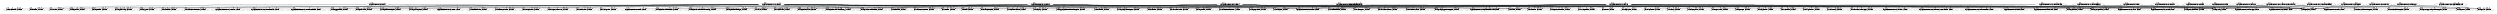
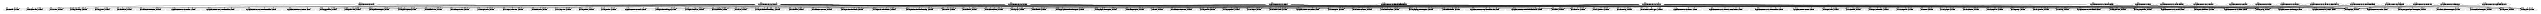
  digraph {
    "org.apache.commons.csv.CSVFormat"
    "java.io.BufferedWriter (java.base)"
    "java.io.File (java.base)"
    "java.io.FileOutputStream (java.base)"
    "java.io.IOException (java.base)"
    "java.io.OutputStream (java.base)"
    "java.io.OutputStreamWriter (java.base)"
    "java.io.PrintStream (java.base)"
    "java.io.Reader (java.base)"
    "java.io.Serializable (java.base)"
    "java.io.StringWriter (java.base)"
    "java.io.Writer (java.base)"
    "java.lang.Appendable (java.base)"
    "java.lang.Boolean (java.base)"
    "java.lang.CharSequence (java.base)"
    "java.lang.Character (java.base)"
    "java.lang.Deprecated (java.base)"
    "java.lang.IllegalArgumentException (java.base)"
    "java.lang.IllegalStateException (java.base)"
    "java.lang.Number (java.base)"
    "java.lang.Object (java.base)"
    "java.lang.SafeVarargs (java.base)"
    "java.lang.String (java.base)"
    "java.lang.StringBuilder (java.base)"
    "java.lang.System (java.base)"
    "java.lang.Throwable (java.base)"
    "java.lang.invoke.CallSite (java.base)"
    "java.lang.invoke.LambdaMetafactory (java.base)"
    "java.lang.invoke.MethodHandle (java.base)"
    "java.lang.invoke.MethodHandles (java.base)"
    "java.lang.invoke.MethodHandles$Lookup (java.base)"
    "java.lang.invoke.MethodType (java.base)"
    "java.nio.charset.Charset (java.base)"
    "java.nio.file.Files (java.base)"
    "java.nio.file.OpenOption (java.base)"
    "java.nio.file.Path (java.base)"
    "java.util.Arrays (java.base)"
    "java.util.HashSet (java.base)"
    "java.util.Objects (java.base)"
    "java.util.Set (java.base)"
    "java.util.function.IntFunction (java.base)"
    "org.apache.commons.csv.CSVFormat$1 (classes)"
    "org.apache.commons.csv.CSVFormat$Builder (classes)"
    "org.apache.commons.csv.CSVFormat$Predefined (classes)"
    "org.apache.commons.csv.CSVParser (classes)"
    "org.apache.commons.csv.CSVPrinter (classes)"
    "org.apache.commons.csv.Constants (classes)"
    "org.apache.commons.csv.DuplicateHeaderMode (classes)"
+   "org.apache.commons.csv.ExtendedBufferedReader (classes)"
    "org.apache.commons.csv.IOUtils (classes)"
    "org.apache.commons.csv.QuoteMode (classes)"
    "java.lang.NoSuchFieldError (java.base)"
    "org.apache.commons.csv.CSVFormat$1"
    "org.apache.commons.csv.CSVFormat (classes)"
    "org.apache.commons.csv.CSVFormat$Builder"
    "org.apache.commons.csv.CSVFormat$Predefined"
    "java.lang.Class (java.base)"
    "java.lang.Enum (java.base)"
    "org.apache.commons.csv.CSVParser"
    "java.io.Closeable (java.base)"
    "java.io.InputStream (java.base)"
    "java.io.InputStreamReader (java.base)"
    "java.io.StringReader (java.base)"
    "java.lang.Integer (java.base)"
    "java.lang.Iterable (java.base)"
    "java.net.URL (java.base)"
    "java.util.ArrayList (java.base)"
    "java.util.Collections (java.base)"
    "java.util.Comparator (java.base)"
    "java.util.Iterator (java.base)"
    "java.util.List (java.base)"
    "java.util.Map (java.base)"
    "java.util.Spliterator (java.base)"
    "java.util.Spliterators (java.base)"
    "java.util.TreeMap (java.base)"
    "java.util.stream.Collector (java.base)"
    "java.util.stream.Collectors (java.base)"
    "java.util.stream.Stream (java.base)"
    "java.util.stream.StreamSupport (java.base)"
    "org.apache.commons.csv.CSVParser$1 (classes)"
    "org.apache.commons.csv.CSVParser$CSVRecordIterator (classes)"
    "org.apache.commons.csv.CSVParser$Headers (classes)"
    "org.apache.commons.csv.CSVRecord (classes)"
    "org.apache.commons.csv.Lexer (classes)"
    "org.apache.commons.csv.Token (classes)"
    "org.apache.commons.csv.Token$Type (classes)"
    "org.apache.commons.csv.CSVParser$1"
    "org.apache.commons.csv.CSVParser$CSVRecordIterator"
    "java.io.UncheckedIOException (java.base)"
    "java.lang.UnsupportedOperationException (java.base)"
    "java.util.NoSuchElementException (java.base)"
    "org.apache.commons.csv.CSVParser$Headers"
    "org.apache.commons.csv.CSVPrinter"
    "java.io.Flushable (java.base)"
    "java.lang.RuntimeException (java.base)"
    "java.util.function.Consumer (java.base)"
    "org.apache.commons.csv.CSVRecord"
    "java.lang.ArrayIndexOutOfBoundsException (java.base)"
    "java.util.function.BiConsumer (java.base)"
    "org.apache.commons.csv.Constants"
    "org.apache.commons.csv.DuplicateHeaderMode"
    "org.apache.commons.csv.ExtendedBufferedReader"
    "java.io.BufferedReader (java.base)"
    "org.apache.commons.csv.IOUtils"
    "java.nio.Buffer (java.base)"
    "java.nio.CharBuffer (java.base)"
    "org.apache.commons.csv.Lexer"
    "org.apache.commons.csv.QuoteMode"
    "org.apache.commons.csv.Token"
    "org.apache.commons.csv.Token$Type"
    "org.apache.commons.csv.package-info"
    "org.apache.commons.csv.CSVFormat" -> "java.io.BufferedWriter (java.base)"
    "org.apache.commons.csv.CSVFormat" -> "java.io.File (java.base)"
    "org.apache.commons.csv.CSVFormat" -> "java.io.FileOutputStream (java.base)"
    "org.apache.commons.csv.CSVFormat" -> "java.io.IOException (java.base)"
    "org.apache.commons.csv.CSVFormat" -> "java.io.OutputStream (java.base)"
    "org.apache.commons.csv.CSVFormat" -> "java.io.OutputStreamWriter (java.base)"
    "org.apache.commons.csv.CSVFormat" -> "java.io.PrintStream (java.base)"
    "org.apache.commons.csv.CSVFormat" -> "java.io.Reader (java.base)"
    "org.apache.commons.csv.CSVFormat" -> "java.io.Serializable (java.base)"
    "org.apache.commons.csv.CSVFormat" -> "java.io.StringWriter (java.base)"
    "org.apache.commons.csv.CSVFormat" -> "java.io.Writer (java.base)"
    "org.apache.commons.csv.CSVFormat" -> "java.lang.Appendable (java.base)"
    "org.apache.commons.csv.CSVFormat" -> "java.lang.Boolean (java.base)"
    "org.apache.commons.csv.CSVFormat" -> "java.lang.CharSequence (java.base)"
    "org.apache.commons.csv.CSVFormat" -> "java.lang.Character (java.base)"
    "org.apache.commons.csv.CSVFormat" -> "java.lang.Deprecated (java.base)"
    "org.apache.commons.csv.CSVFormat" -> "java.lang.IllegalArgumentException (java.base)"
    "org.apache.commons.csv.CSVFormat" -> "java.lang.IllegalStateException (java.base)"
    "org.apache.commons.csv.CSVFormat" -> "java.lang.Number (java.base)"
    "org.apache.commons.csv.CSVFormat" -> "java.lang.Object (java.base)"
    "org.apache.commons.csv.CSVFormat" -> "java.lang.SafeVarargs (java.base)"
    "org.apache.commons.csv.CSVFormat" -> "java.lang.String (java.base)"
    "org.apache.commons.csv.CSVFormat" -> "java.lang.StringBuilder (java.base)"
    "org.apache.commons.csv.CSVFormat" -> "java.lang.System (java.base)"
    "org.apache.commons.csv.CSVFormat" -> "java.lang.Throwable (java.base)"
    "org.apache.commons.csv.CSVFormat" -> "java.lang.invoke.CallSite (java.base)"
    "org.apache.commons.csv.CSVFormat" -> "java.lang.invoke.LambdaMetafactory (java.base)"
    "org.apache.commons.csv.CSVFormat" -> "java.lang.invoke.MethodHandle (java.base)"
    "org.apache.commons.csv.CSVFormat" -> "java.lang.invoke.MethodHandles (java.base)"
    "org.apache.commons.csv.CSVFormat" -> "java.lang.invoke.MethodHandles$Lookup (java.base)"
    "org.apache.commons.csv.CSVFormat" -> "java.lang.invoke.MethodType (java.base)"
    "org.apache.commons.csv.CSVFormat" -> "java.nio.charset.Charset (java.base)"
    "org.apache.commons.csv.CSVFormat" -> "java.nio.file.Files (java.base)"
    "org.apache.commons.csv.CSVFormat" -> "java.nio.file.OpenOption (java.base)"
    "org.apache.commons.csv.CSVFormat" -> "java.nio.file.Path (java.base)"
    "org.apache.commons.csv.CSVFormat" -> "java.util.Arrays (java.base)"
    "org.apache.commons.csv.CSVFormat" -> "java.util.HashSet (java.base)"
    "org.apache.commons.csv.CSVFormat" -> "java.util.Objects (java.base)"
    "org.apache.commons.csv.CSVFormat" -> "java.util.Set (java.base)"
    "org.apache.commons.csv.CSVFormat" -> "java.util.function.IntFunction (java.base)"
    "org.apache.commons.csv.CSVFormat" -> "org.apache.commons.csv.CSVFormat$1 (classes)"
    "org.apache.commons.csv.CSVFormat" -> "org.apache.commons.csv.CSVFormat$Builder (classes)"
    "org.apache.commons.csv.CSVFormat" -> "org.apache.commons.csv.CSVFormat$Predefined (classes)"
    "org.apache.commons.csv.CSVFormat" -> "org.apache.commons.csv.CSVParser (classes)"
    "org.apache.commons.csv.CSVFormat" -> "org.apache.commons.csv.CSVPrinter (classes)"
    "org.apache.commons.csv.CSVFormat" -> "org.apache.commons.csv.Constants (classes)"
    "org.apache.commons.csv.CSVFormat" -> "org.apache.commons.csv.DuplicateHeaderMode (classes)"
+   "org.apache.commons.csv.CSVFormat" -> "org.apache.commons.csv.ExtendedBufferedReader (classes)"
    "org.apache.commons.csv.CSVFormat" -> "org.apache.commons.csv.IOUtils (classes)"
    "org.apache.commons.csv.CSVFormat" -> "org.apache.commons.csv.QuoteMode (classes)"
    "org.apache.commons.csv.CSVFormat" -> "java.lang.NoSuchFieldError (java.base)"
    "org.apache.commons.csv.CSVFormat$1" -> "java.lang.Object (java.base)"
    "org.apache.commons.csv.CSVFormat$1" -> "org.apache.commons.csv.QuoteMode (classes)"
    "org.apache.commons.csv.CSVFormat$1" -> "java.lang.NoSuchFieldError (java.base)"
    "org.apache.commons.csv.CSVFormat$1" -> "org.apache.commons.csv.CSVFormat (classes)"
    "org.apache.commons.csv.CSVFormat$Builder" -> "java.lang.Character (java.base)"
    "org.apache.commons.csv.CSVFormat$Builder" -> "java.lang.Deprecated (java.base)"
    "org.apache.commons.csv.CSVFormat$Builder" -> "java.lang.IllegalArgumentException (java.base)"
    "org.apache.commons.csv.CSVFormat$Builder" -> "java.lang.Object (java.base)"
    "org.apache.commons.csv.CSVFormat$Builder" -> "java.lang.String (java.base)"
    "org.apache.commons.csv.CSVFormat$Builder" -> "java.lang.StringBuilder (java.base)"
    "org.apache.commons.csv.CSVFormat$Builder" -> "java.util.Objects (java.base)"
    "org.apache.commons.csv.CSVFormat$Builder" -> "org.apache.commons.csv.DuplicateHeaderMode (classes)"
    "org.apache.commons.csv.CSVFormat$Builder" -> "org.apache.commons.csv.QuoteMode (classes)"
    "org.apache.commons.csv.CSVFormat$Builder" -> "org.apache.commons.csv.CSVFormat (classes)"
    "org.apache.commons.csv.CSVFormat$Predefined" -> "java.lang.Object (java.base)"
    "org.apache.commons.csv.CSVFormat$Predefined" -> "java.lang.String (java.base)"
    "org.apache.commons.csv.CSVFormat$Predefined" -> "org.apache.commons.csv.CSVFormat (classes)"
    "org.apache.commons.csv.CSVFormat$Predefined" -> "java.lang.Class (java.base)"
    "org.apache.commons.csv.CSVFormat$Predefined" -> "java.lang.Enum (java.base)"
    "org.apache.commons.csv.CSVParser" -> "java.io.File (java.base)"
    "org.apache.commons.csv.CSVParser" -> "java.io.IOException (java.base)"
    "org.apache.commons.csv.CSVParser" -> "java.io.Reader (java.base)"
    "org.apache.commons.csv.CSVParser" -> "java.lang.CharSequence (java.base)"
    "org.apache.commons.csv.CSVParser" -> "java.lang.IllegalArgumentException (java.base)"
    "org.apache.commons.csv.CSVParser" -> "java.lang.IllegalStateException (java.base)"
    "org.apache.commons.csv.CSVParser" -> "java.lang.Object (java.base)"
    "org.apache.commons.csv.CSVParser" -> "java.lang.String (java.base)"
    "org.apache.commons.csv.CSVParser" -> "java.lang.StringBuilder (java.base)"
    "org.apache.commons.csv.CSVParser" -> "java.nio.charset.Charset (java.base)"
    "org.apache.commons.csv.CSVParser" -> "java.nio.file.Files (java.base)"
    "org.apache.commons.csv.CSVParser" -> "java.nio.file.OpenOption (java.base)"
    "org.apache.commons.csv.CSVParser" -> "java.nio.file.Path (java.base)"
    "org.apache.commons.csv.CSVParser" -> "java.util.Arrays (java.base)"
    "org.apache.commons.csv.CSVParser" -> "java.util.Objects (java.base)"
    "org.apache.commons.csv.CSVParser" -> "org.apache.commons.csv.Constants (classes)"
    "org.apache.commons.csv.CSVParser" -> "org.apache.commons.csv.DuplicateHeaderMode (classes)"
+   "org.apache.commons.csv.CSVParser" -> "org.apache.commons.csv.ExtendedBufferedReader (classes)"
    "org.apache.commons.csv.CSVParser" -> "org.apache.commons.csv.QuoteMode (classes)"
    "org.apache.commons.csv.CSVParser" -> "org.apache.commons.csv.CSVFormat (classes)"
    "org.apache.commons.csv.CSVParser" -> "java.io.Closeable (java.base)"
    "org.apache.commons.csv.CSVParser" -> "java.io.InputStream (java.base)"
    "org.apache.commons.csv.CSVParser" -> "java.io.InputStreamReader (java.base)"
    "org.apache.commons.csv.CSVParser" -> "java.io.StringReader (java.base)"
    "org.apache.commons.csv.CSVParser" -> "java.lang.Integer (java.base)"
    "org.apache.commons.csv.CSVParser" -> "java.lang.Iterable (java.base)"
    "org.apache.commons.csv.CSVParser" -> "java.net.URL (java.base)"
    "org.apache.commons.csv.CSVParser" -> "java.util.ArrayList (java.base)"
    "org.apache.commons.csv.CSVParser" -> "java.util.Collections (java.base)"
    "org.apache.commons.csv.CSVParser" -> "java.util.Comparator (java.base)"
    "org.apache.commons.csv.CSVParser" -> "java.util.Iterator (java.base)"
    "org.apache.commons.csv.CSVParser" -> "java.util.List (java.base)"
    "org.apache.commons.csv.CSVParser" -> "java.util.Map (java.base)"
    "org.apache.commons.csv.CSVParser" -> "java.util.Spliterator (java.base)"
    "org.apache.commons.csv.CSVParser" -> "java.util.Spliterators (java.base)"
    "org.apache.commons.csv.CSVParser" -> "java.util.TreeMap (java.base)"
    "org.apache.commons.csv.CSVParser" -> "java.util.stream.Collector (java.base)"
    "org.apache.commons.csv.CSVParser" -> "java.util.stream.Collectors (java.base)"
    "org.apache.commons.csv.CSVParser" -> "java.util.stream.Stream (java.base)"
    "org.apache.commons.csv.CSVParser" -> "java.util.stream.StreamSupport (java.base)"
    "org.apache.commons.csv.CSVParser" -> "org.apache.commons.csv.CSVParser$1 (classes)"
    "org.apache.commons.csv.CSVParser" -> "org.apache.commons.csv.CSVParser$CSVRecordIterator (classes)"
    "org.apache.commons.csv.CSVParser" -> "org.apache.commons.csv.CSVParser$Headers (classes)"
    "org.apache.commons.csv.CSVParser" -> "org.apache.commons.csv.CSVRecord (classes)"
    "org.apache.commons.csv.CSVParser" -> "org.apache.commons.csv.Lexer (classes)"
    "org.apache.commons.csv.CSVParser" -> "org.apache.commons.csv.Token (classes)"
    "org.apache.commons.csv.CSVParser" -> "org.apache.commons.csv.Token$Type (classes)"
    "org.apache.commons.csv.CSVParser$1" -> "java.lang.Object (java.base)"
    "org.apache.commons.csv.CSVParser$1" -> "org.apache.commons.csv.CSVParser (classes)"
    "org.apache.commons.csv.CSVParser$1" -> "java.lang.NoSuchFieldError (java.base)"
    "org.apache.commons.csv.CSVParser$1" -> "org.apache.commons.csv.Token (classes)"
    "org.apache.commons.csv.CSVParser$1" -> "org.apache.commons.csv.Token$Type (classes)"
    "org.apache.commons.csv.CSVParser$CSVRecordIterator" -> "java.io.IOException (java.base)"
    "org.apache.commons.csv.CSVParser$CSVRecordIterator" -> "java.lang.Object (java.base)"
    "org.apache.commons.csv.CSVParser$CSVRecordIterator" -> "java.lang.StringBuilder (java.base)"
    "org.apache.commons.csv.CSVParser$CSVRecordIterator" -> "org.apache.commons.csv.CSVParser (classes)"
    "org.apache.commons.csv.CSVParser$CSVRecordIterator" -> "java.lang.Class (java.base)"
    "org.apache.commons.csv.CSVParser$CSVRecordIterator" -> "java.util.Iterator (java.base)"
    "org.apache.commons.csv.CSVParser$CSVRecordIterator" -> "org.apache.commons.csv.CSVRecord (classes)"
    "org.apache.commons.csv.CSVParser$CSVRecordIterator" -> "java.io.UncheckedIOException (java.base)"
    "org.apache.commons.csv.CSVParser$CSVRecordIterator" -> "java.lang.UnsupportedOperationException (java.base)"
    "org.apache.commons.csv.CSVParser$CSVRecordIterator" -> "java.util.NoSuchElementException (java.base)"
    "org.apache.commons.csv.CSVParser$Headers" -> "java.lang.Object (java.base)"
    "org.apache.commons.csv.CSVParser$Headers" -> "java.lang.String (java.base)"
    "org.apache.commons.csv.CSVParser$Headers" -> "org.apache.commons.csv.CSVParser (classes)"
    "org.apache.commons.csv.CSVParser$Headers" -> "java.lang.Integer (java.base)"
    "org.apache.commons.csv.CSVParser$Headers" -> "java.util.List (java.base)"
    "org.apache.commons.csv.CSVParser$Headers" -> "java.util.Map (java.base)"
    "org.apache.commons.csv.CSVPrinter" -> "java.io.IOException (java.base)"
    "org.apache.commons.csv.CSVPrinter" -> "java.lang.Appendable (java.base)"
    "org.apache.commons.csv.CSVPrinter" -> "java.lang.Character (java.base)"
    "org.apache.commons.csv.CSVPrinter" -> "java.lang.Object (java.base)"
    "org.apache.commons.csv.CSVPrinter" -> "java.lang.String (java.base)"
    "org.apache.commons.csv.CSVPrinter" -> "java.lang.Throwable (java.base)"
    "org.apache.commons.csv.CSVPrinter" -> "java.lang.invoke.CallSite (java.base)"
    "org.apache.commons.csv.CSVPrinter" -> "java.lang.invoke.LambdaMetafactory (java.base)"
    "org.apache.commons.csv.CSVPrinter" -> "java.lang.invoke.MethodHandle (java.base)"
    "org.apache.commons.csv.CSVPrinter" -> "java.lang.invoke.MethodHandles (java.base)"
    "org.apache.commons.csv.CSVPrinter" -> "java.lang.invoke.MethodHandles$Lookup (java.base)"
    "org.apache.commons.csv.CSVPrinter" -> "java.lang.invoke.MethodType (java.base)"
    "org.apache.commons.csv.CSVPrinter" -> "java.util.Arrays (java.base)"
    "org.apache.commons.csv.CSVPrinter" -> "java.util.Objects (java.base)"
    "org.apache.commons.csv.CSVPrinter" -> "org.apache.commons.csv.Constants (classes)"
    "org.apache.commons.csv.CSVPrinter" -> "org.apache.commons.csv.IOUtils (classes)"
    "org.apache.commons.csv.CSVPrinter" -> "org.apache.commons.csv.CSVFormat (classes)"
    "org.apache.commons.csv.CSVPrinter" -> "java.io.Closeable (java.base)"
    "org.apache.commons.csv.CSVPrinter" -> "java.lang.Iterable (java.base)"
    "org.apache.commons.csv.CSVPrinter" -> "java.util.Iterator (java.base)"
    "org.apache.commons.csv.CSVPrinter" -> "java.util.List (java.base)"
    "org.apache.commons.csv.CSVPrinter" -> "java.util.stream.Stream (java.base)"
    "org.apache.commons.csv.CSVPrinter" -> "java.io.Flushable (java.base)"
    "org.apache.commons.csv.CSVPrinter" -> "java.lang.RuntimeException (java.base)"
    "org.apache.commons.csv.CSVPrinter" -> "java.util.function.Consumer (java.base)"
    "org.apache.commons.csv.CSVRecord" -> "java.io.Serializable (java.base)"
    "org.apache.commons.csv.CSVRecord" -> "java.lang.IllegalArgumentException (java.base)"
    "org.apache.commons.csv.CSVRecord" -> "java.lang.IllegalStateException (java.base)"
    "org.apache.commons.csv.CSVRecord" -> "java.lang.Object (java.base)"
    "org.apache.commons.csv.CSVRecord" -> "java.lang.String (java.base)"
    "org.apache.commons.csv.CSVRecord" -> "java.lang.StringBuilder (java.base)"
    "org.apache.commons.csv.CSVRecord" -> "java.lang.invoke.CallSite (java.base)"
    "org.apache.commons.csv.CSVRecord" -> "java.lang.invoke.LambdaMetafactory (java.base)"
    "org.apache.commons.csv.CSVRecord" -> "java.lang.invoke.MethodHandle (java.base)"
    "org.apache.commons.csv.CSVRecord" -> "java.lang.invoke.MethodHandles (java.base)"
    "org.apache.commons.csv.CSVRecord" -> "java.lang.invoke.MethodHandles$Lookup (java.base)"
    "org.apache.commons.csv.CSVRecord" -> "java.lang.invoke.MethodType (java.base)"
    "org.apache.commons.csv.CSVRecord" -> "java.util.Arrays (java.base)"
    "org.apache.commons.csv.CSVRecord" -> "java.util.Set (java.base)"
    "org.apache.commons.csv.CSVRecord" -> "org.apache.commons.csv.CSVParser (classes)"
    "org.apache.commons.csv.CSVRecord" -> "org.apache.commons.csv.Constants (classes)"
    "org.apache.commons.csv.CSVRecord" -> "java.lang.Enum (java.base)"
    "org.apache.commons.csv.CSVRecord" -> "java.lang.Integer (java.base)"
    "org.apache.commons.csv.CSVRecord" -> "java.lang.Iterable (java.base)"
    "org.apache.commons.csv.CSVRecord" -> "java.util.Iterator (java.base)"
    "org.apache.commons.csv.CSVRecord" -> "java.util.List (java.base)"
    "org.apache.commons.csv.CSVRecord" -> "java.util.Map (java.base)"
    "org.apache.commons.csv.CSVRecord" -> "java.util.stream.Collector (java.base)"
    "org.apache.commons.csv.CSVRecord" -> "java.util.stream.Collectors (java.base)"
    "org.apache.commons.csv.CSVRecord" -> "java.util.stream.Stream (java.base)"
    "org.apache.commons.csv.CSVRecord" -> "java.lang.ArrayIndexOutOfBoundsException (java.base)"
    "org.apache.commons.csv.CSVRecord" -> "java.util.function.BiConsumer (java.base)"
    "org.apache.commons.csv.Constants" -> "java.lang.Character (java.base)"
    "org.apache.commons.csv.Constants" -> "java.lang.Object (java.base)"
    "org.apache.commons.csv.Constants" -> "java.lang.String (java.base)"
    "org.apache.commons.csv.DuplicateHeaderMode" -> "java.lang.Object (java.base)"
    "org.apache.commons.csv.DuplicateHeaderMode" -> "java.lang.String (java.base)"
    "org.apache.commons.csv.DuplicateHeaderMode" -> "java.lang.Class (java.base)"
    "org.apache.commons.csv.DuplicateHeaderMode" -> "java.lang.Enum (java.base)"
    "org.apache.commons.csv.ExtendedBufferedReader" -> "java.io.IOException (java.base)"
    "org.apache.commons.csv.ExtendedBufferedReader" -> "java.io.Reader (java.base)"
    "org.apache.commons.csv.ExtendedBufferedReader" -> "java.lang.String (java.base)"
    "org.apache.commons.csv.ExtendedBufferedReader" -> "java.lang.StringBuilder (java.base)"
    "org.apache.commons.csv.ExtendedBufferedReader" -> "org.apache.commons.csv.Constants (classes)"
    "org.apache.commons.csv.ExtendedBufferedReader" -> "java.io.BufferedReader (java.base)"
    "org.apache.commons.csv.IOUtils" -> "java.io.IOException (java.base)"
    "org.apache.commons.csv.IOUtils" -> "java.io.Reader (java.base)"
    "org.apache.commons.csv.IOUtils" -> "java.io.Writer (java.base)"
    "org.apache.commons.csv.IOUtils" -> "java.lang.Appendable (java.base)"
    "org.apache.commons.csv.IOUtils" -> "java.lang.CharSequence (java.base)"
    "org.apache.commons.csv.IOUtils" -> "java.lang.Object (java.base)"
    "org.apache.commons.csv.IOUtils" -> "java.lang.Throwable (java.base)"
    "org.apache.commons.csv.IOUtils" -> "java.lang.RuntimeException (java.base)"
    "org.apache.commons.csv.IOUtils" -> "java.nio.Buffer (java.base)"
    "org.apache.commons.csv.IOUtils" -> "java.nio.CharBuffer (java.base)"
    "org.apache.commons.csv.Lexer" -> "java.io.IOException (java.base)"
    "org.apache.commons.csv.Lexer" -> "java.lang.Character (java.base)"
    "org.apache.commons.csv.Lexer" -> "java.lang.Object (java.base)"
    "org.apache.commons.csv.Lexer" -> "java.lang.String (java.base)"
    "org.apache.commons.csv.Lexer" -> "java.lang.StringBuilder (java.base)"
    "org.apache.commons.csv.Lexer" -> "org.apache.commons.csv.Constants (classes)"
+   "org.apache.commons.csv.Lexer" -> "org.apache.commons.csv.ExtendedBufferedReader (classes)"
    "org.apache.commons.csv.Lexer" -> "org.apache.commons.csv.CSVFormat (classes)"
    "org.apache.commons.csv.Lexer" -> "java.io.Closeable (java.base)"
    "org.apache.commons.csv.Lexer" -> "org.apache.commons.csv.Token (classes)"
    "org.apache.commons.csv.Lexer" -> "org.apache.commons.csv.Token$Type (classes)"
    "org.apache.commons.csv.QuoteMode" -> "java.lang.Object (java.base)"
    "org.apache.commons.csv.QuoteMode" -> "java.lang.String (java.base)"
    "org.apache.commons.csv.QuoteMode" -> "java.lang.Class (java.base)"
    "org.apache.commons.csv.QuoteMode" -> "java.lang.Enum (java.base)"
    "org.apache.commons.csv.Token" -> "java.lang.Object (java.base)"
    "org.apache.commons.csv.Token" -> "java.lang.String (java.base)"
    "org.apache.commons.csv.Token" -> "java.lang.StringBuilder (java.base)"
    "org.apache.commons.csv.Token" -> "org.apache.commons.csv.Token$Type (classes)"
    "org.apache.commons.csv.Token$Type" -> "java.lang.Object (java.base)"
    "org.apache.commons.csv.Token$Type" -> "java.lang.String (java.base)"
    "org.apache.commons.csv.Token$Type" -> "java.lang.Class (java.base)"
    "org.apache.commons.csv.Token$Type" -> "java.lang.Enum (java.base)"
    "org.apache.commons.csv.Token$Type" -> "org.apache.commons.csv.Token (classes)"
    "org.apache.commons.csv.package-info" -> "java.lang.Object (java.base)"
  }
